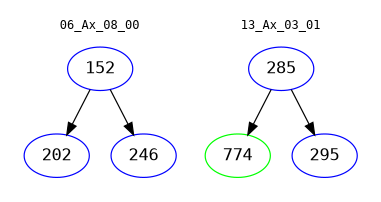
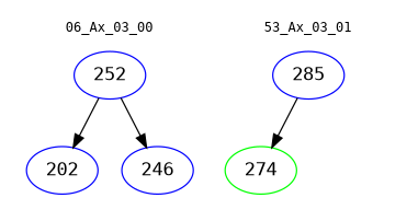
  digraph {
    fontname="DejaVu Sans Mono"
    node [color=blue fontname="DejaVu Sans Mono"]
    edge [color=black fontname="DejaVu Sans Mono"]
-   n1 [label=152]
+   n1 [label=252]
    n2 [label=202]
    n3 [label=246]
    n4 [label=285]
-   n5 [color=green label=774]
-   n6 [label=295]
+   n5 [color=green label=274]
    subgraph cluster_1 {
      color=white
      fontsize=10
-     label="06_Ax_08_00"
+     label="06_Ax_03_00"
      n1
      n2
      n3
    }
    subgraph cluster_2 {
      color=white
      fontsize=10
-     label="13_Ax_03_01"
+     label="53_Ax_03_01"
      n4
      n5
-     n6
    }
    n1 -> n2
    n1 -> n3
    n4 -> n5
-   n4 -> n6
  }
